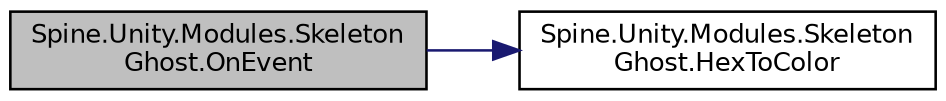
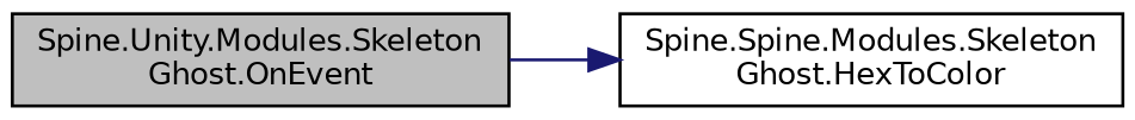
  digraph {
    rankdir=LR
    node [color=black fontname=Helvetica fontsize=10 shape=record style=filled]
    n1 [fillcolor=grey75 fontcolor=black height=0.2 label="Spine.Unity.Modules.Skeleton\lGhost.OnEvent" width=0.4]
-   n2 [fillcolor=white height=0.2 label="Spine.Unity.Modules.Skeleton\lGhost.HexToColor" width=0.4]
+   n2 [fillcolor=white height=0.2 label="Spine.Spine.Modules.Skeleton\lGhost.HexToColor" width=0.4]
    n1 -> n2 [color=midnightblue fontname=Helvetica fontsize=10 labelfontname=Helvetica labelfontsize=10 style=solid]
  }
